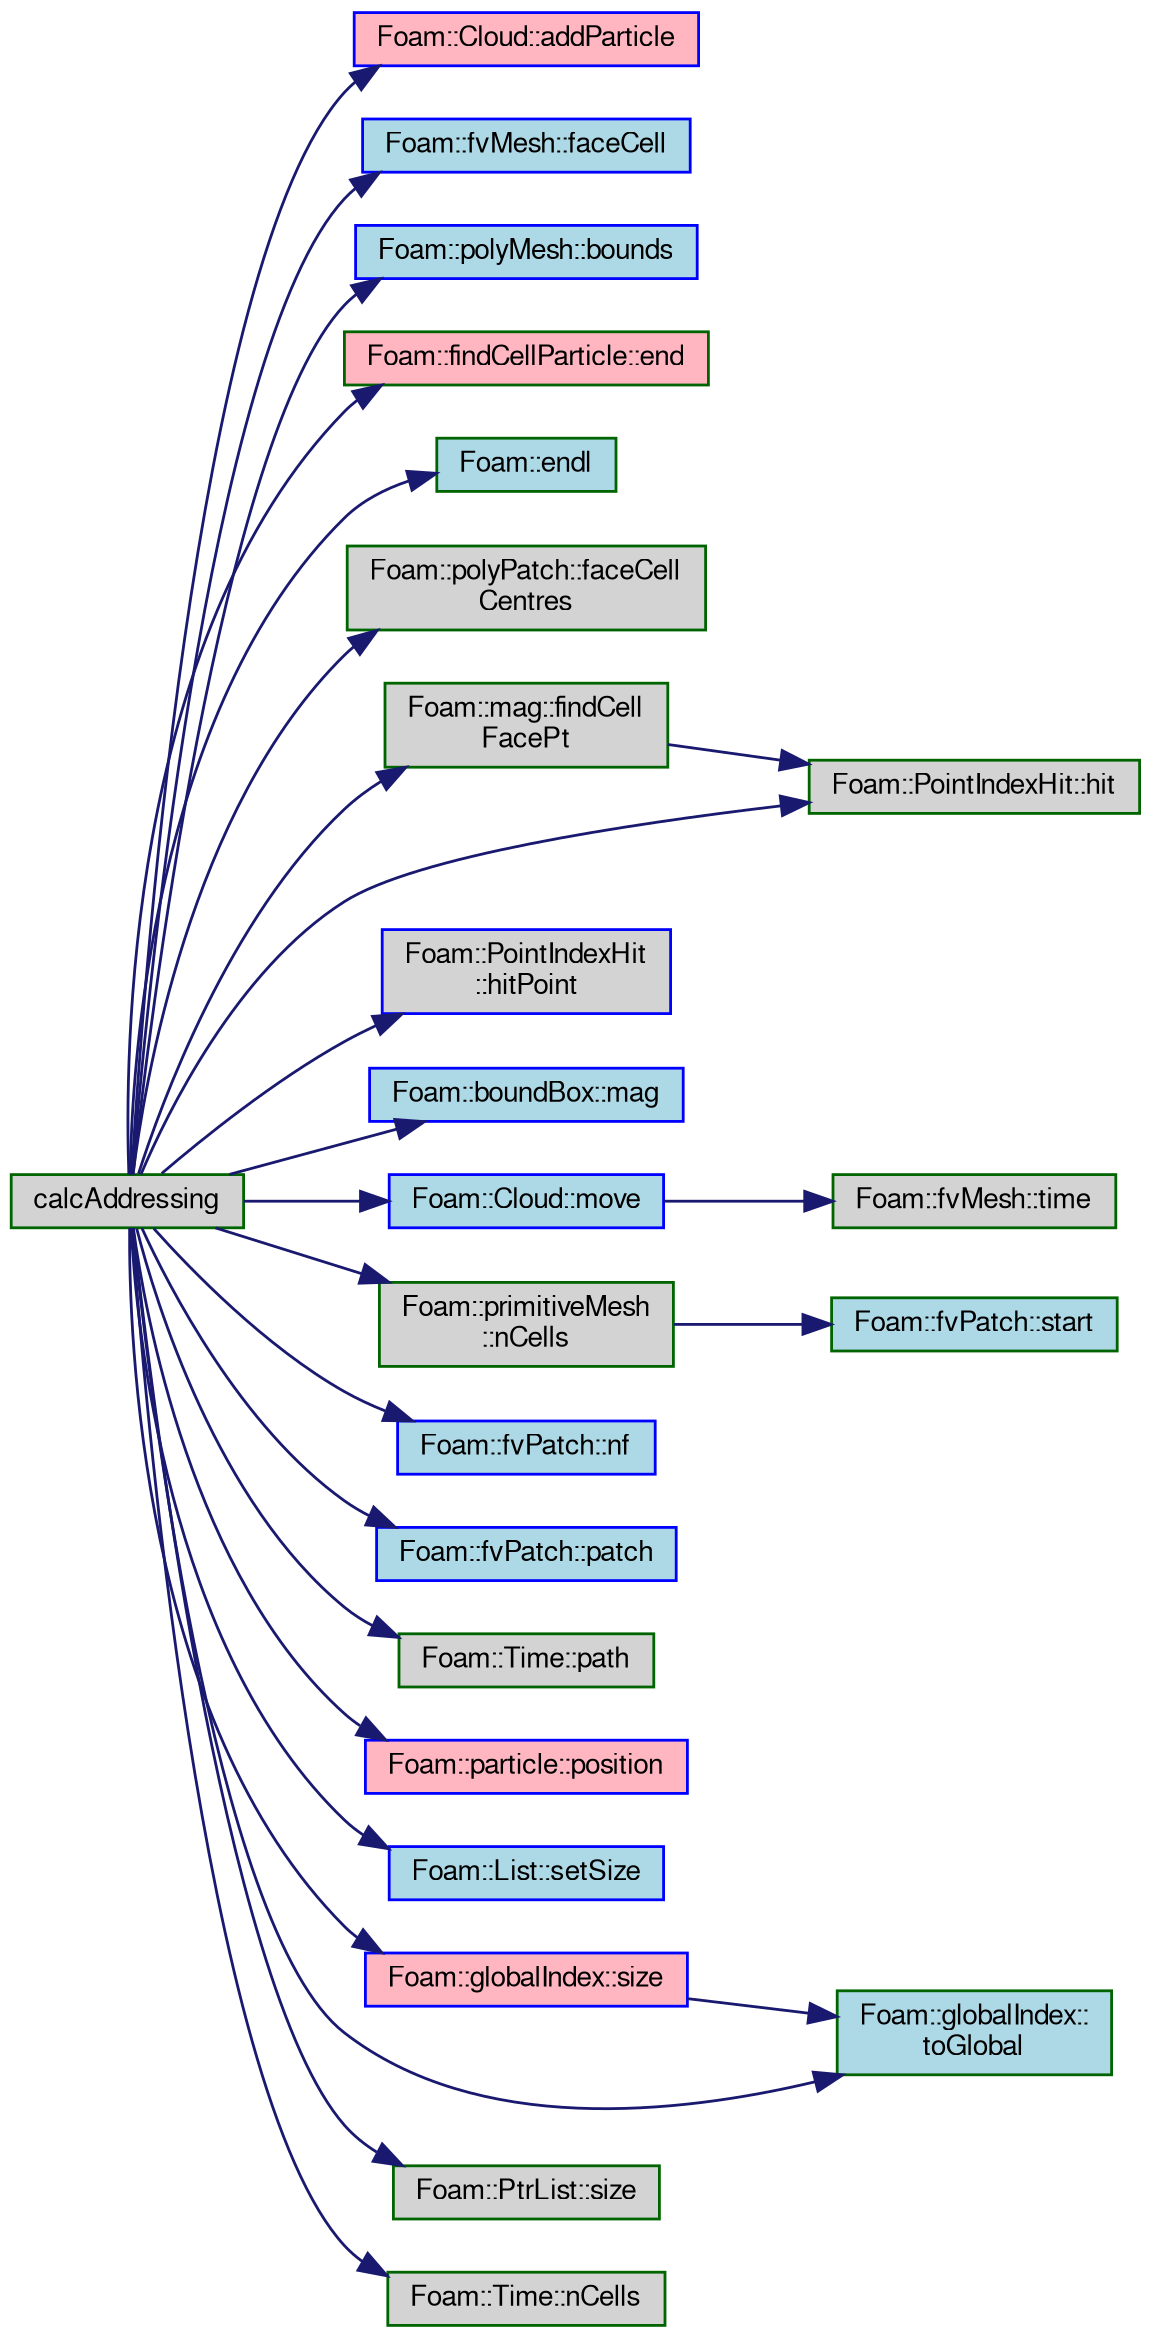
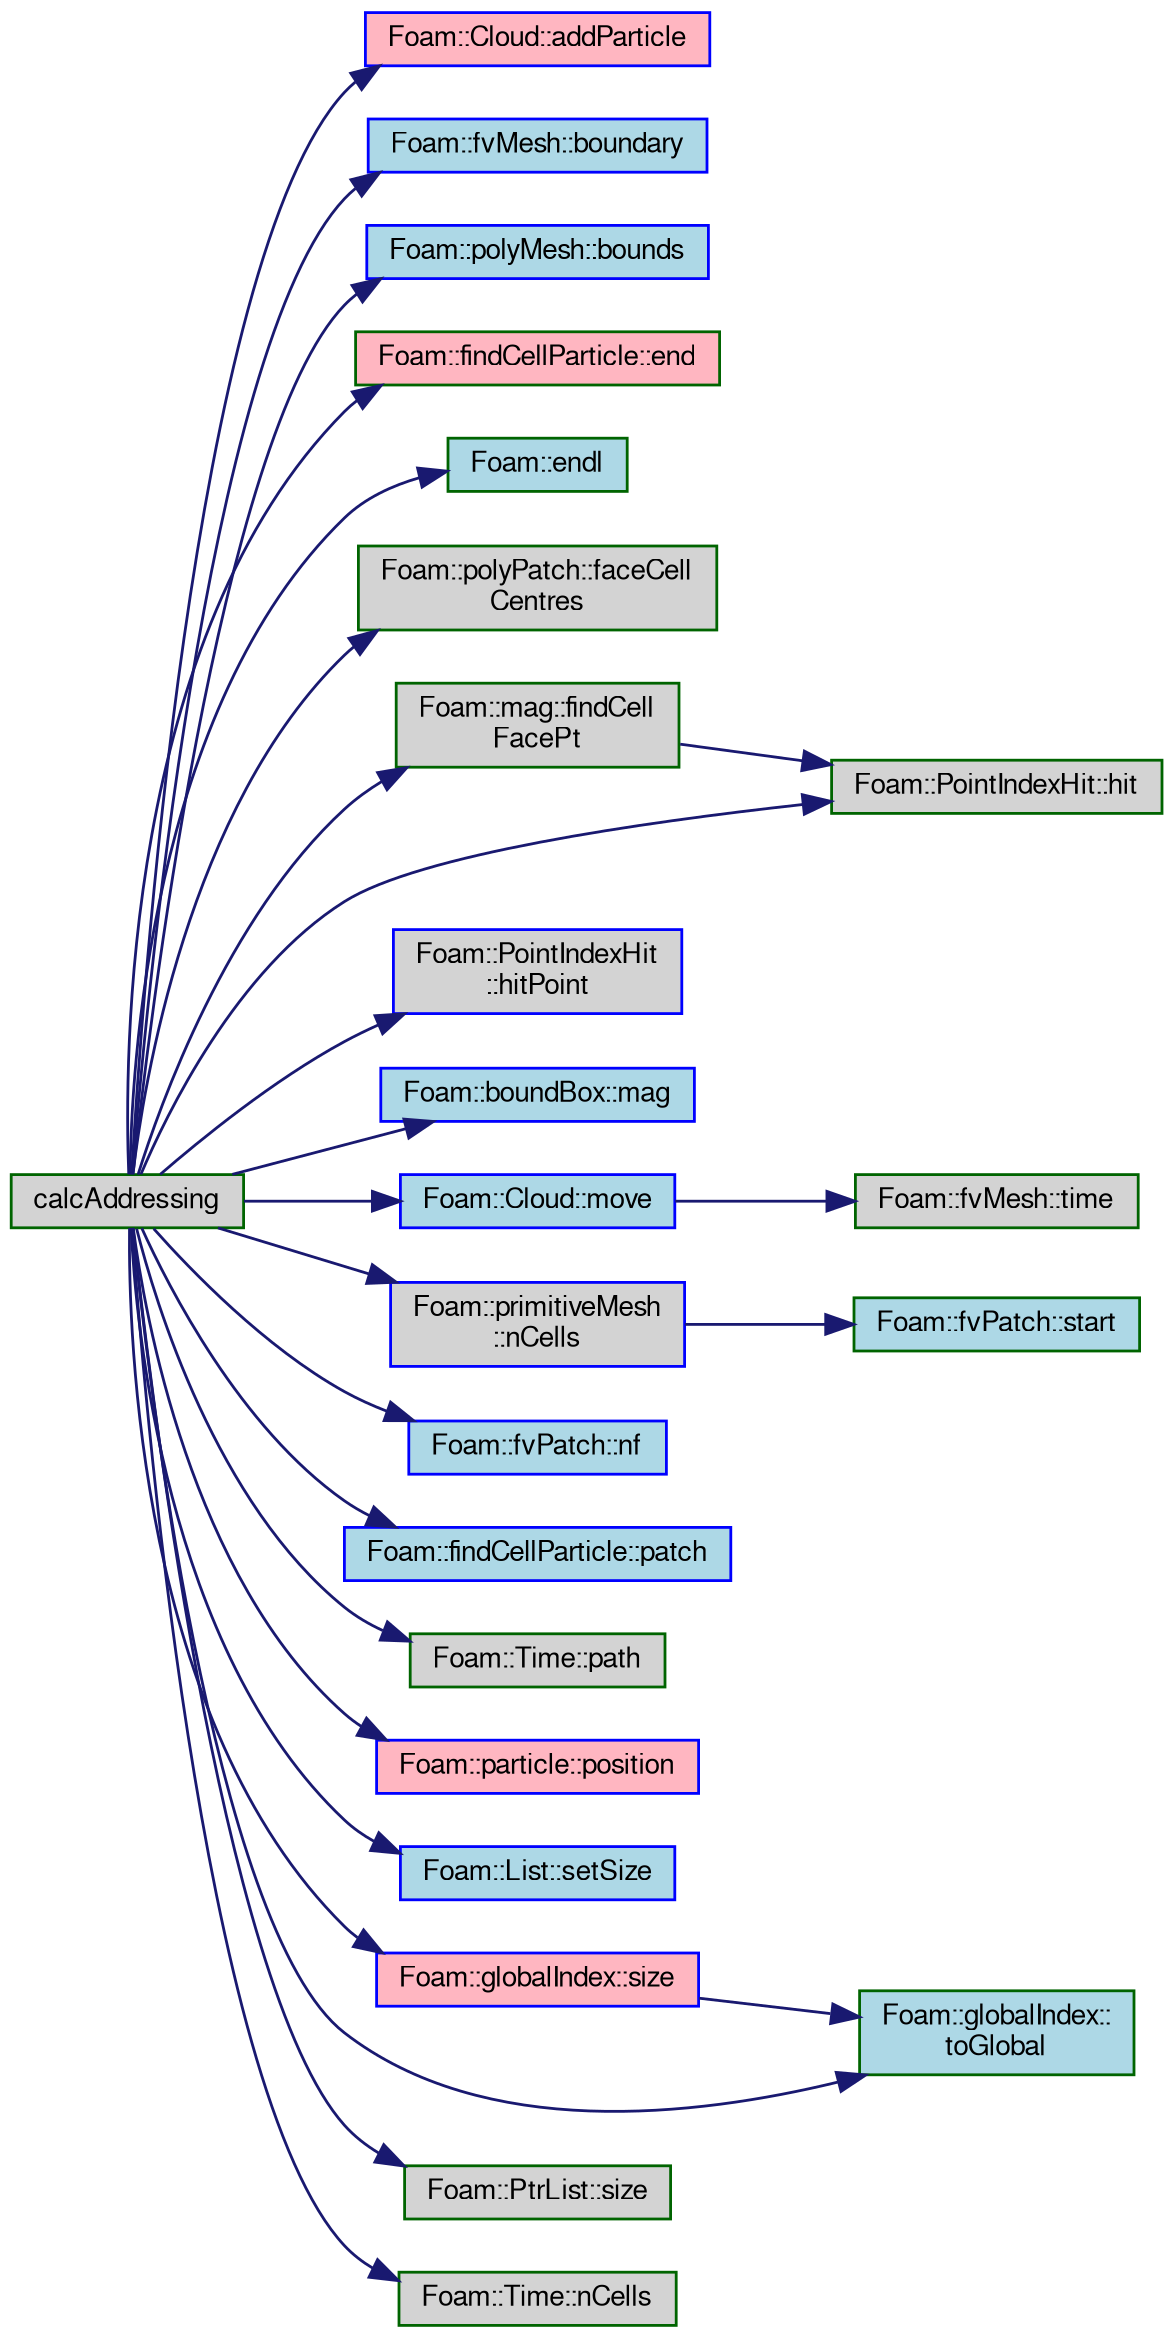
  digraph {
    rankdir=LR
    node [color=darkgreen fillcolor=lightgrey fontname=FreeSans fontsize=10 shape=record style=filled]
    edge [color=midnightblue fontname=FreeSans fontsize=10 labelfontname=FreeSans labelfontsize=10 style=solid]
    n1 [fontcolor=black height=0.2 label=calcAddressing width=0.4]
    n2 [color=blue fillcolor=lightpink height=0.2 label="Foam::Cloud::addParticle" width=0.4]
-   n3 [color=blue fillcolor=lightblue height=0.2 label="Foam::fvMesh::faceCell" width=0.4]
+   n3 [color=blue fillcolor=lightblue height=0.2 label="Foam::fvMesh::boundary" width=0.4]
    n4 [color=blue fillcolor=lightblue height=0.2 label="Foam::polyMesh::bounds" width=0.4]
    n5 [fillcolor=lightpink height=0.2 label="Foam::findCellParticle::end" width=0.4]
    n6 [fillcolor=lightblue height=0.2 label="Foam::endl" width=0.4]
    n7 [height=0.2 label="Foam::polyPatch::faceCell\lCentres" width=0.4]
    n8 [height=0.2 label="Foam::mag::findCell\lFacePt" width=0.4]
    n9 [height=0.2 label="Foam::PointIndexHit::hit" width=0.4]
    n10 [color=blue height=0.2 label="Foam::PointIndexHit\l::hitPoint" width=0.4]
    n11 [color=blue fillcolor=lightblue height=0.2 label="Foam::boundBox::mag" width=0.4]
    n12 [color=blue fillcolor=lightblue height=0.2 label="Foam::Cloud::move" width=0.4]
-   n13 [height=0.2 label="Foam::primitiveMesh\l::nCells" width=0.4]
+   n13 [color=blue height=0.2 label="Foam::primitiveMesh\l::nCells" width=0.4]
    n14 [color=blue fillcolor=lightblue height=0.2 label="Foam::fvPatch::nf" width=0.4]
-   n15 [color=blue fillcolor=lightblue height=0.2 label="Foam::fvPatch::patch" width=0.4]
+   n15 [color=blue fillcolor=lightblue height=0.2 label="Foam::findCellParticle::patch" width=0.4]
    n16 [height=0.2 label="Foam::Time::path" width=0.4]
    n17 [color=blue fillcolor=lightpink height=0.2 label="Foam::particle::position" width=0.4]
    n18 [color=blue fillcolor=lightblue height=0.2 label="Foam::List::setSize" width=0.4]
    n19 [color=blue fillcolor=lightpink height=0.2 label="Foam::globalIndex::size" width=0.4]
    n20 [fillcolor=lightblue height=0.2 label="Foam::globalIndex::\ltoGlobal" width=0.4]
    n21 [height=0.2 label="Foam::PtrList::size" width=0.4]
    n22 [height=0.2 label="Foam::Time::nCells" width=0.4]
    n23 [height=0.2 label="Foam::fvMesh::time" width=0.4]
    n24 [fillcolor=lightblue height=0.2 label="Foam::fvPatch::start" width=0.4]
    n1 -> n2
    n1 -> n3
    n1 -> n4
    n1 -> n5
    n1 -> n6
    n1 -> n7
    n1 -> n8
    n1 -> n9
    n1 -> n10
    n1 -> n11
    n1 -> n12
    n1 -> n13
    n1 -> n14
    n1 -> n15
    n1 -> n16
    n1 -> n17
    n1 -> n18
    n1 -> n19
    n1 -> n20
    n1 -> n21
    n1 -> n22
    n8 -> n9
    n12 -> n23
    n13 -> n24
    n19 -> n20
  }
